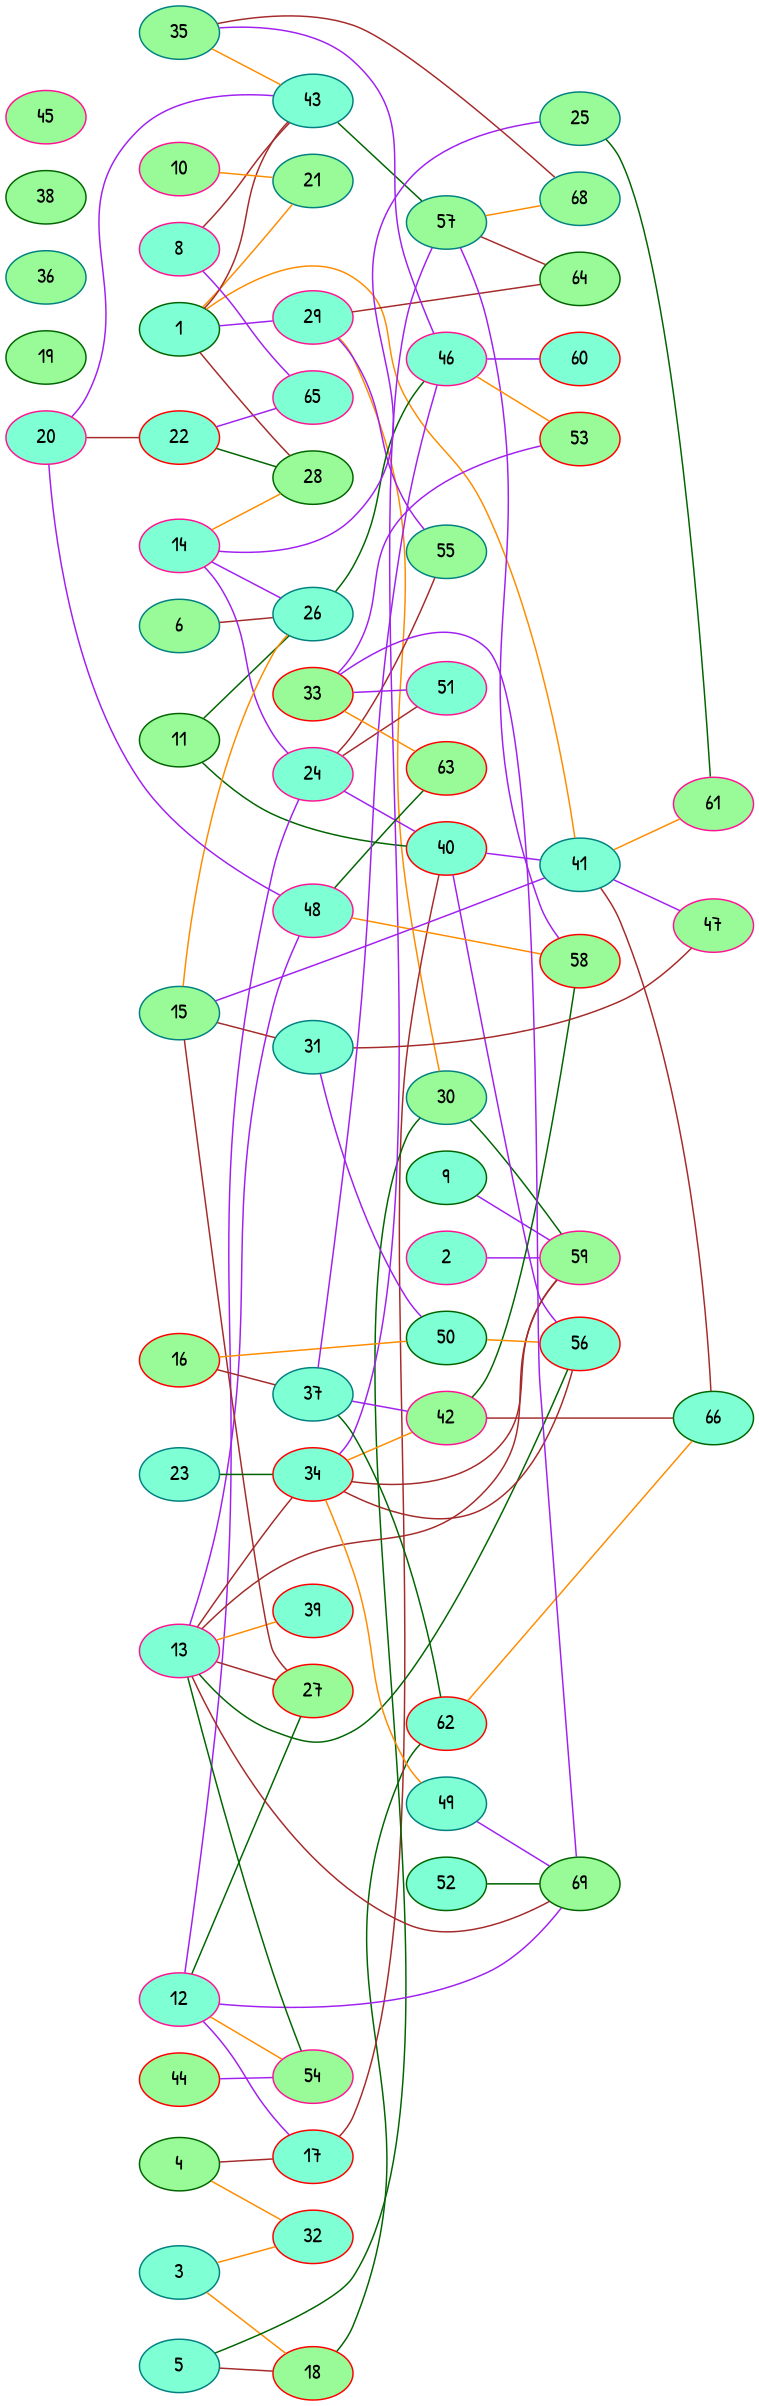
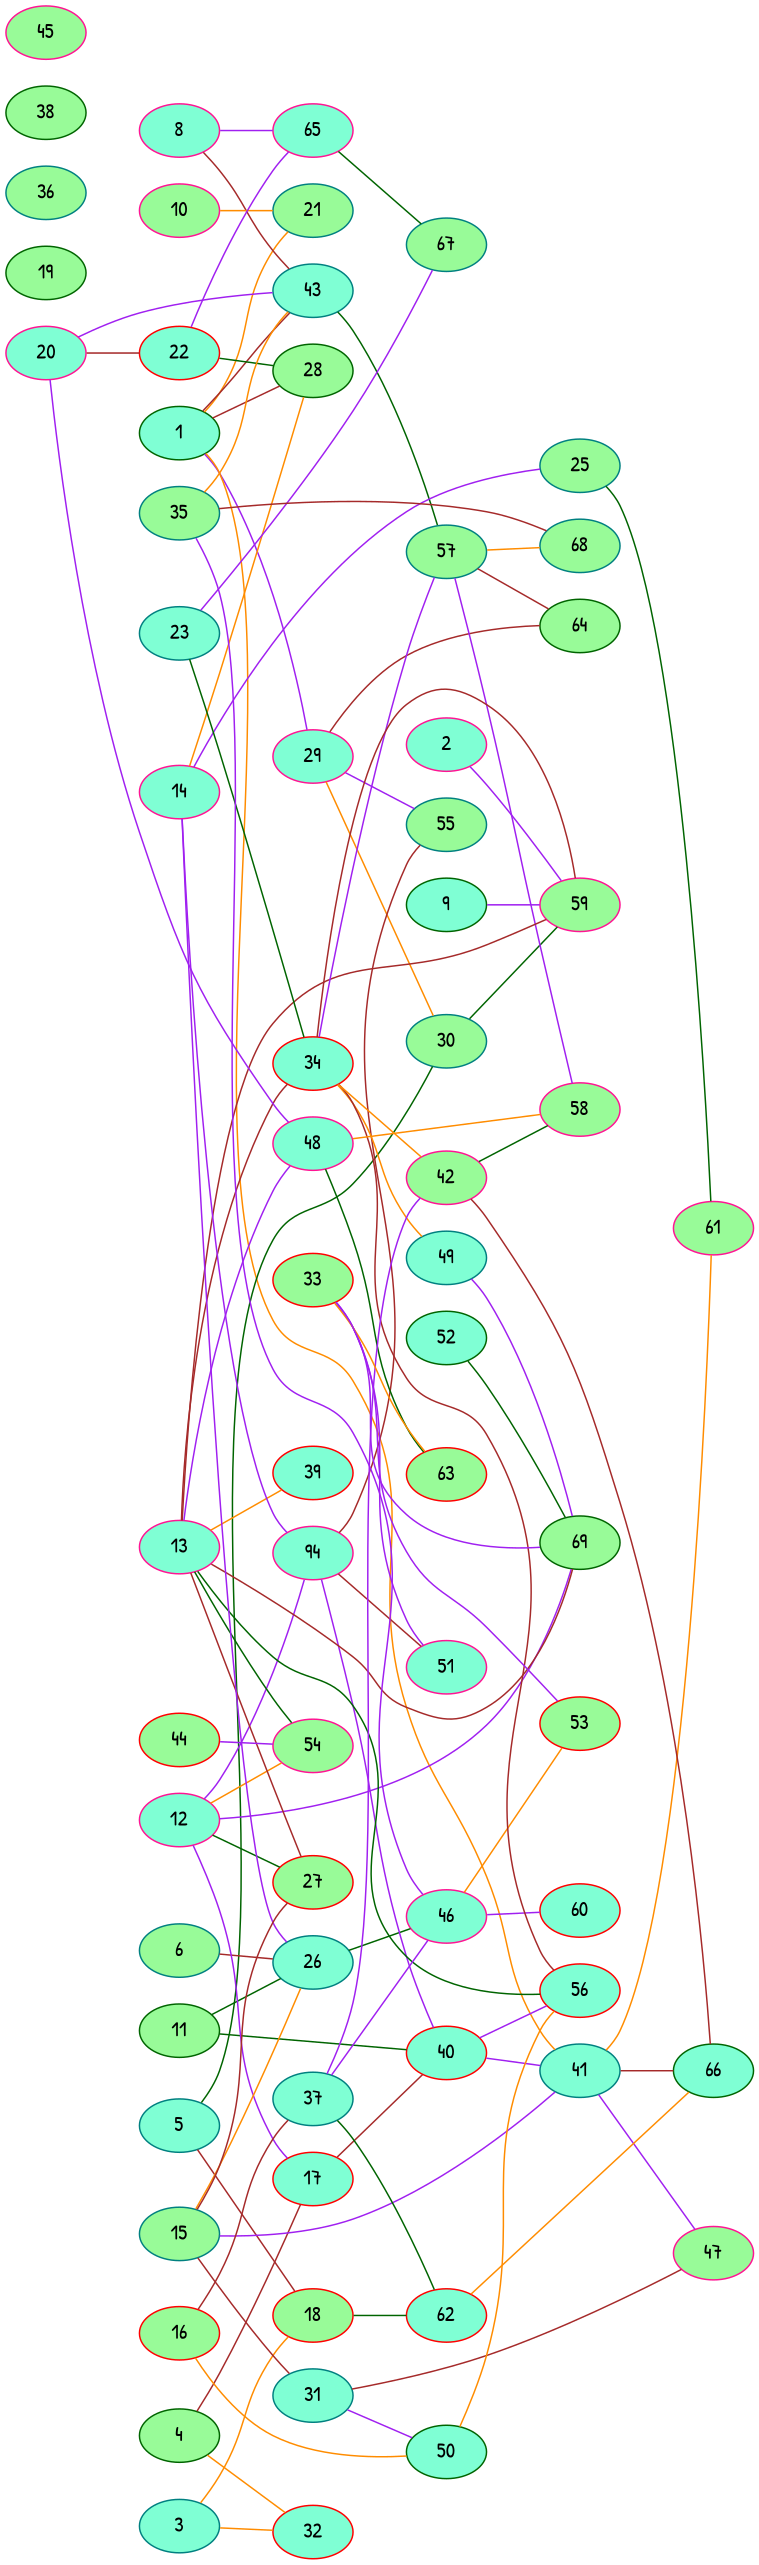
  graph {
    fontname="Patrick Hand"
    rankdir=LR
    node [color=teal fillcolor=aquamarine fontname="Patrick Hand" style=filled]
    edge [color=purple fontname="Patrick Hand"]
    1 [color=darkgreen]
    21 [fillcolor=palegreen]
    28 [color=darkgreen fillcolor=palegreen]
    29 [color=deeppink]
    41
    43
    30 [fillcolor=palegreen]
    55 [fillcolor=palegreen]
    64 [color=darkgreen fillcolor=palegreen]
    61 [color=deeppink fillcolor=palegreen]
    47 [color=deeppink fillcolor=palegreen]
    66 [color=darkgreen]
    57 [fillcolor=palegreen]
    2 [color=deeppink]
    59 [color=deeppink fillcolor=palegreen]
    18 [color=red fillcolor=palegreen]
    3
    32 [color=red]
    62 [color=red]
    4 [color=darkgreen fillcolor=palegreen]
    17 [color=red]
    40 [color=red]
    5
    6 [fillcolor=palegreen]
    26
    46 [color=deeppink]
    69 [color=darkgreen fillcolor=palegreen]
    49
    8 [color=deeppink]
    65 [color=deeppink]
+   67 [fillcolor=palegreen]
    9 [color=darkgreen]
    10 [color=deeppink fillcolor=palegreen]
    11 [color=darkgreen fillcolor=palegreen]
    56 [color=red]
    12 [color=deeppink]
-   24 [color=deeppink]
+   24 [color=deeppink label=94]
    27 [color=red fillcolor=palegreen]
    54 [color=deeppink fillcolor=palegreen]
    51 [color=deeppink]
    13 [color=deeppink]
    34 [color=red]
    39 [color=red]
    48 [color=deeppink]
    42 [color=deeppink fillcolor=palegreen]
    63 [color=red fillcolor=palegreen]
-   58 [color=red fillcolor=palegreen]
+   58 [color=deeppink fillcolor=palegreen]
    14 [color=deeppink]
    25 [fillcolor=palegreen]
    15 [fillcolor=palegreen]
    31
    50 [color=darkgreen]
    16 [color=red fillcolor=palegreen]
    37
    19 [color=darkgreen fillcolor=palegreen]
    20 [color=deeppink]
    22 [color=red]
    23
    53 [color=red fillcolor=palegreen]
    60 [color=red]
    33 [color=red fillcolor=palegreen]
    68 [fillcolor=palegreen]
    35 [fillcolor=palegreen]
    36 [fillcolor=palegreen]
    38 [color=darkgreen fillcolor=palegreen]
    44 [color=red fillcolor=palegreen]
    45 [color=deeppink fillcolor=palegreen]
    52 [color=darkgreen]
    1 -- 21 [color=darkorange]
    1 -- 28 [color=brown]
    1 -- 29
    1 -- 41 [color=darkorange]
    1 -- 43 [color=brown]
    29 -- 30 [color=darkorange]
    29 -- 55
    29 -- 64 [color=brown]
    41 -- 61 [color=darkorange]
    41 -- 47
    41 -- 66 [color=brown]
    43 -- 57 [color=darkgreen]
    30 -- 59 [color=darkgreen]
    57 -- 64 [color=brown]
    57 -- 58
    57 -- 68 [color=darkorange]
    2 -- 59
    18 -- 62 [color=darkgreen]
    3 -- 18 [color=darkorange]
    3 -- 32 [color=darkorange]
    62 -- 66 [color=darkorange]
    4 -- 32 [color=darkorange]
    4 -- 17 [color=brown]
    17 -- 40 [color=brown]
    40 -- 41
    40 -- 56
    5 -- 30 [color=darkgreen]
    5 -- 18 [color=brown]
    6 -- 26 [color=brown]
    26 -- 46 [color=darkgreen]
    46 -- 53 [color=darkorange]
    46 -- 60
    49 -- 69
    8 -- 43 [color=brown]
    8 -- 65
+   65 -- 67 [color=darkgreen]
    9 -- 59
    10 -- 21 [color=darkorange]
    11 -- 40 [color=darkgreen]
    11 -- 26 [color=darkgreen]
    12 -- 17
    12 -- 69
    12 -- 24
    12 -- 27 [color=darkgreen]
    12 -- 54 [color=darkorange]
    24 -- 55 [color=brown]
    24 -- 40
    24 -- 51 [color=brown]
    13 -- 59 [color=brown]
    13 -- 69 [color=brown]
    13 -- 56 [color=darkgreen]
    13 -- 27 [color=brown]
    13 -- 54 [color=darkgreen]
    13 -- 34 [color=brown]
    13 -- 39 [color=darkorange]
    13 -- 48
    34 -- 57
    34 -- 59 [color=brown]
    34 -- 49 [color=darkorange]
    34 -- 56 [color=brown]
    34 -- 42 [color=darkorange]
    48 -- 63 [color=darkgreen]
    48 -- 58 [color=darkorange]
    42 -- 66 [color=brown]
    42 -- 58 [color=darkgreen]
    14 -- 28 [color=darkorange]
    14 -- 26
    14 -- 24
    14 -- 25
    25 -- 61 [color=darkgreen]
    15 -- 41
    15 -- 26 [color=darkorange]
    15 -- 27 [color=brown]
    15 -- 31 [color=brown]
    31 -- 47 [color=brown]
    31 -- 50
    50 -- 56 [color=darkorange]
    16 -- 50 [color=darkorange]
    16 -- 37 [color=brown]
    37 -- 62 [color=darkgreen]
    37 -- 46
    37 -- 42
    20 -- 43
    20 -- 48
    20 -- 22 [color=brown]
    22 -- 28 [color=darkgreen]
    22 -- 65
+   23 -- 67
    23 -- 34 [color=darkgreen]
    33 -- 69
    33 -- 51
    33 -- 63 [color=darkorange]
    33 -- 53
    35 -- 43 [color=darkorange]
    35 -- 46
    35 -- 68 [color=brown]
    44 -- 54
    52 -- 69 [color=darkgreen]
  }
